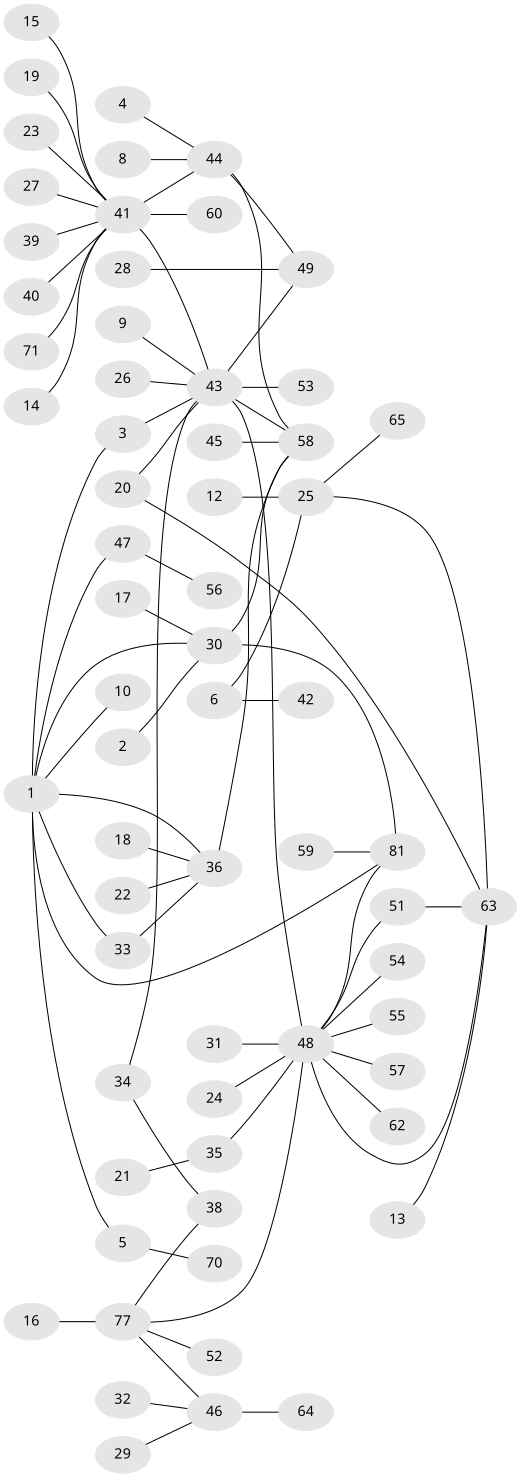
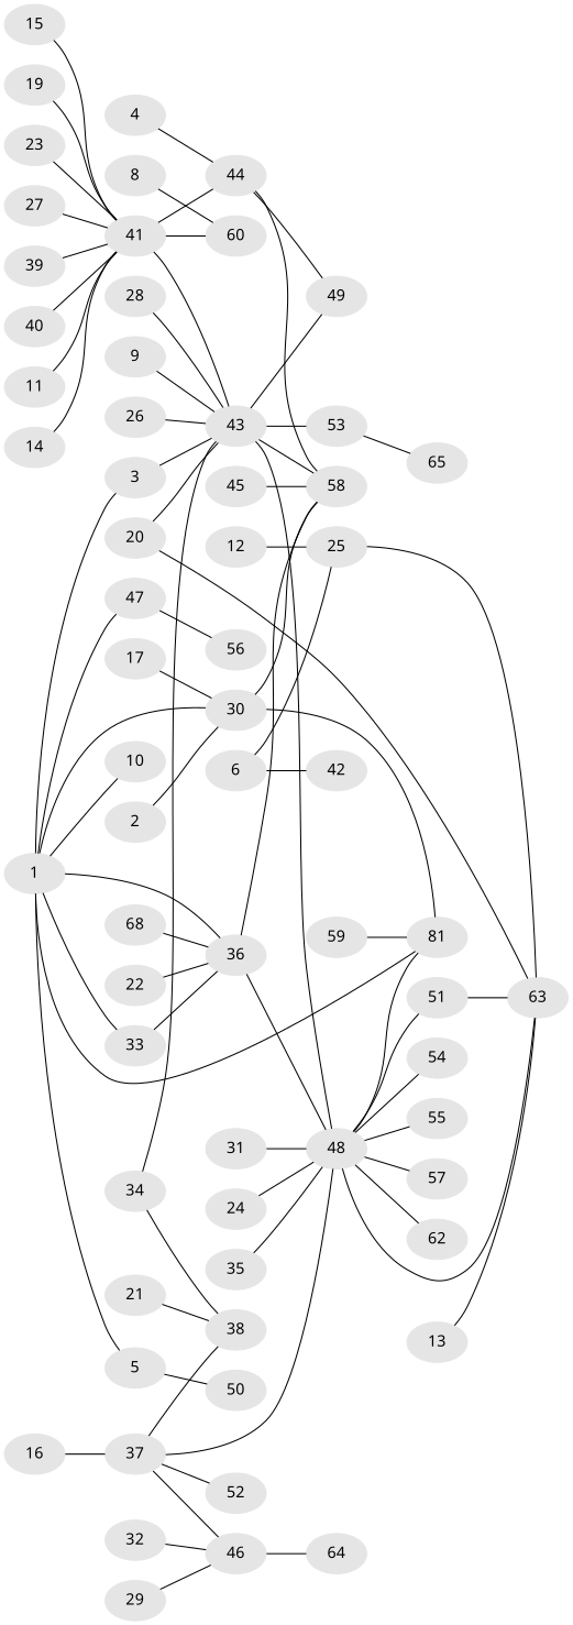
  graph {
    fontname="Noto Sans"
    rankdir=LR
    node [color=gray90 fontname="Noto Sans" style=filled]
    edge [fontname="Noto Sans" weight=1.0]
    1
    3
    5
    10
    30
    33
    36
    47
    n9 [label=81]
    43
-   50 [label=70]
+   50
    29
    46
    58
    48
    56
    2
    49
    53
    4
    44
    6
    25
    42
    63
    65
    8
    9
-   11 [label=71]
+   11
    41
    60
    12
    13
    14
    15
    16
-   37 [label=77]
+   37
    38
    52
    17
-   18
+   18 [label=68]
    19
    20
    21
    22
    23
    24
    51
    54
    55
    57
    62
    26
    27
    28
    64
    31
    32
    34
    35
    39
    40
    45
    59
    1 -- 3
    1 -- 5
    1 -- 10
    1 -- 30
    1 -- 33
    1 -- 36
    1 -- 47
    1 -- n9 [weight=2.0]
    3 -- 43
    5 -- 50
    30 -- n9
    30 -- 58
    33 -- 36
    36 -- 58
+   36 -- 48
    47 -- 56
    43 -- 58
    43 -- 48
    43 -- 49
    43 -- 53
    29 -- 46
    46 -- 64
    48 -- n9
    48 -- 63
    48 -- 51
    48 -- 54
    48 -- 55
    48 -- 57
    48 -- 62
    2 -- 30
    4 -- 44
    44 -- 58
    44 -- 49
    6 -- 25
    6 -- 42
    25 -- 63
-   25 -- 65
-   8 -- 44
+   53 -- 65
+   8 -- 60
    9 -- 43
    11 -- 41
    41 -- 43
    41 -- 44
    41 -- 60
    12 -- 25
    13 -- 63
    14 -- 41
    15 -- 41
    16 -- 37
    37 -- 46
    37 -- 48
    37 -- 38
    37 -- 52
    17 -- 30
    18 -- 36
    19 -- 41
    20 -- 43
    20 -- 63
-   21 -- 35
+   21 -- 38
    22 -- 36
    23 -- 41
    24 -- 48
    51 -- 63
    26 -- 43
    27 -- 41
-   28 -- 49
+   28 -- 43
    31 -- 48
    32 -- 46
    34 -- 43
    34 -- 38
    35 -- 48
    39 -- 41
    40 -- 41
    45 -- 58
    59 -- n9
  }
